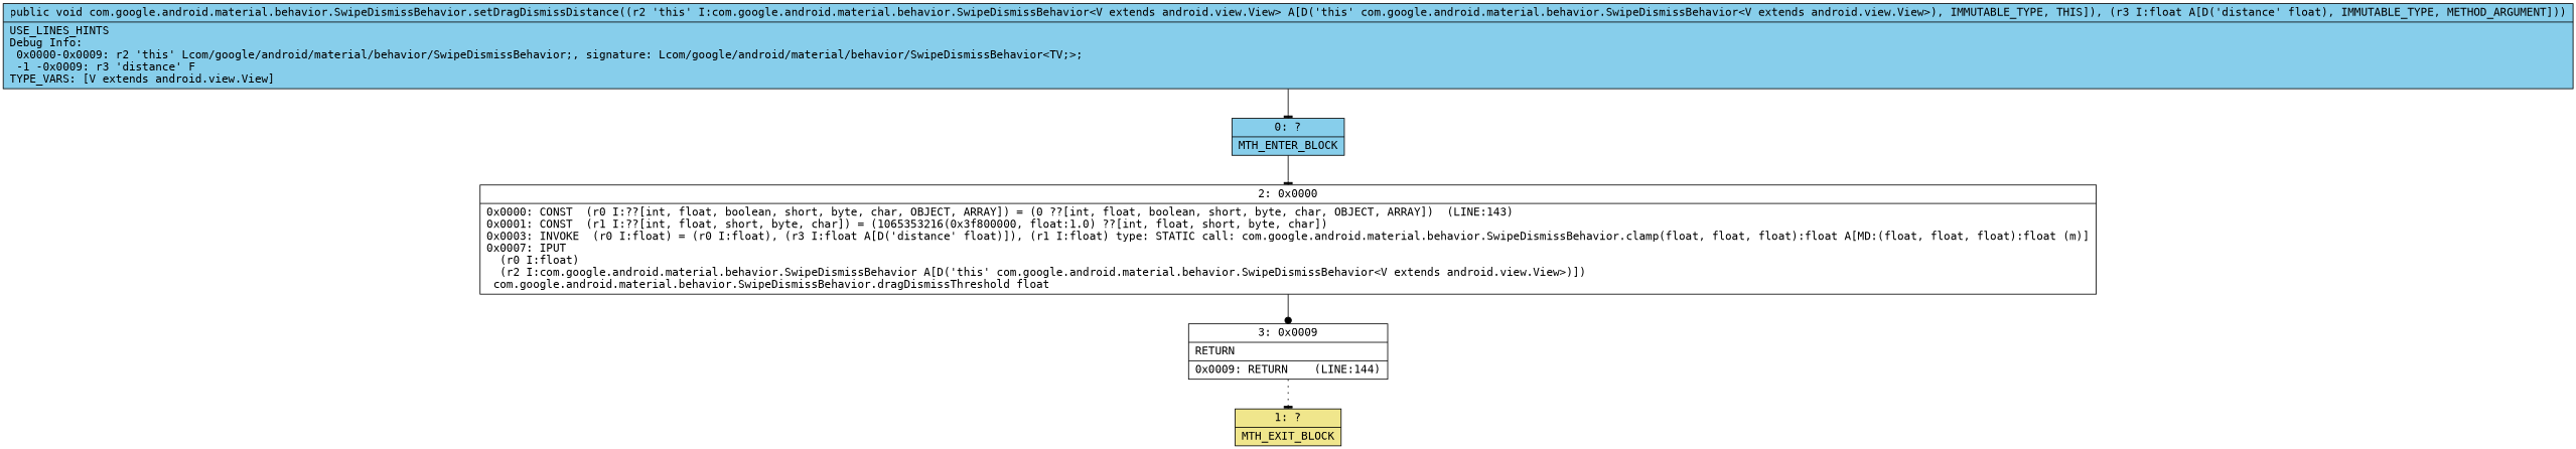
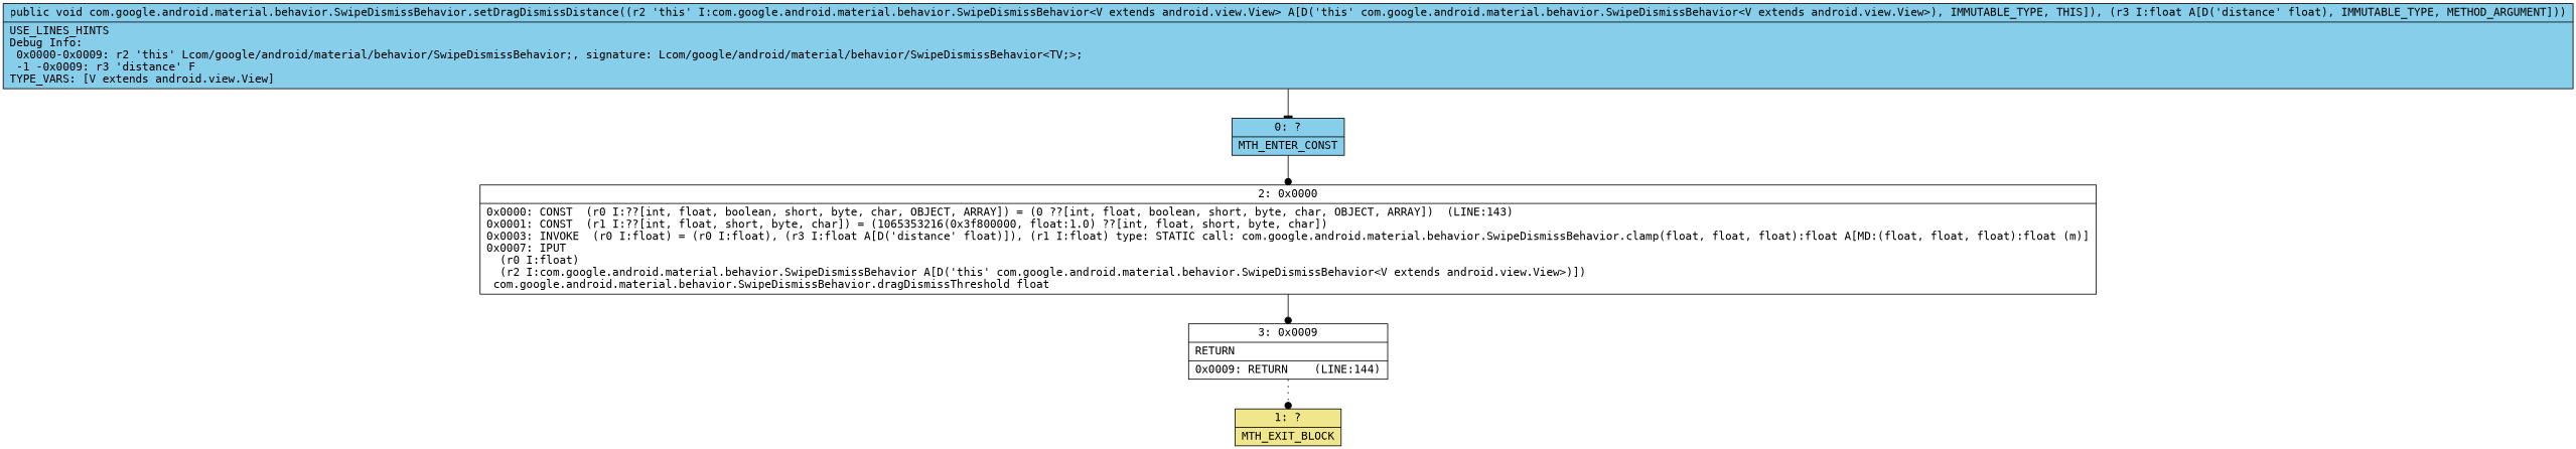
  digraph {
    fontname="DejaVu Sans Mono"
    node [fillcolor=skyblue fontname="DejaVu Sans Mono" shape=record style=filled]
    edge [arrowhead=tee fontname="DejaVu Sans Mono" style=solid]
-   n1 [label="{0\:\ ?|MTH_ENTER_BLOCK\l}"]
+   n1 [label="{0\:\ ?|MTH_ENTER_CONST\l}"]
    n2 [fillcolor=white label="{2\:\ 0x0000|0x0000: CONST  (r0 I:??[int, float, boolean, short, byte, char, OBJECT, ARRAY]) = (0 ??[int, float, boolean, short, byte, char, OBJECT, ARRAY])  (LINE:143)\l0x0001: CONST  (r1 I:??[int, float, short, byte, char]) = (1065353216(0x3f800000, float:1.0) ??[int, float, short, byte, char]) \l0x0003: INVOKE  (r0 I:float) = (r0 I:float), (r3 I:float A[D('distance' float)]), (r1 I:float) type: STATIC call: com.google.android.material.behavior.SwipeDismissBehavior.clamp(float, float, float):float A[MD:(float, float, float):float (m)]\l0x0007: IPUT  \l  (r0 I:float)\l  (r2 I:com.google.android.material.behavior.SwipeDismissBehavior A[D('this' com.google.android.material.behavior.SwipeDismissBehavior\<V extends android.view.View\>)])\l com.google.android.material.behavior.SwipeDismissBehavior.dragDismissThreshold float \l}"]
    n3 [fillcolor=white label="{3\:\ 0x0009|RETURN\l|0x0009: RETURN    (LINE:144)\l}"]
    n4 [fillcolor=khaki label="{1\:\ ?|MTH_EXIT_BLOCK\l}"]
    n5 [label="{public void com.google.android.material.behavior.SwipeDismissBehavior.setDragDismissDistance((r2 'this' I:com.google.android.material.behavior.SwipeDismissBehavior\<V extends android.view.View\> A[D('this' com.google.android.material.behavior.SwipeDismissBehavior\<V extends android.view.View\>), IMMUTABLE_TYPE, THIS]), (r3 I:float A[D('distance' float), IMMUTABLE_TYPE, METHOD_ARGUMENT]))  | USE_LINES_HINTS\lDebug Info:\l  0x0000\-0x0009: r2 'this' Lcom\/google\/android\/material\/behavior\/SwipeDismissBehavior;, signature: Lcom\/google\/android\/material\/behavior\/SwipeDismissBehavior\<TV;\>;\l  \-1 \-0x0009: r3 'distance' F\lTYPE_VARS: [V extends android.view.View]\l}"]
-   n1 -> n2
+   n1 -> n2 [arrowhead=dot]
    n2 -> n3 [arrowhead=dot]
-   n3 -> n4 [style=dotted]
+   n3 -> n4 [arrowhead=dot style=dotted]
    n5 -> n1
  }
